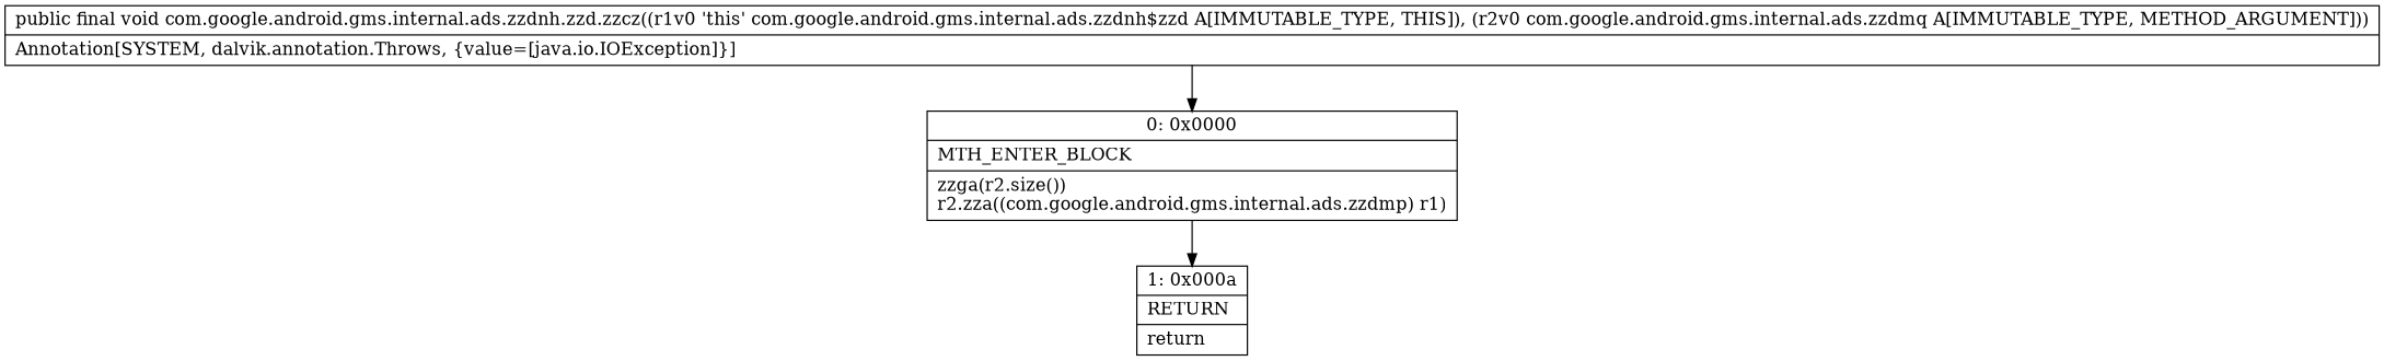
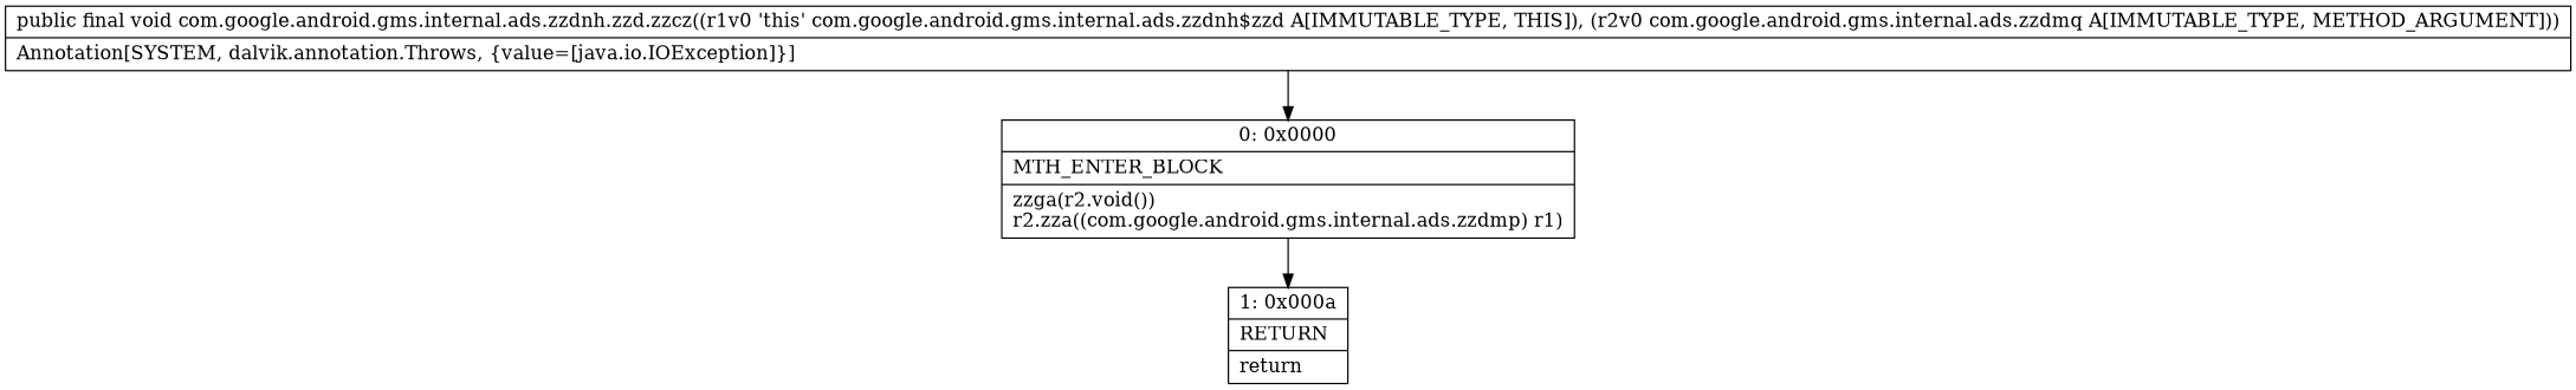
  digraph {
    node [shape=record]
-   n1 [label="{0\:\ 0x0000|MTH_ENTER_BLOCK\l|zzga(r2.size())\lr2.zza((com.google.android.gms.internal.ads.zzdmp) r1)\l}"]
+   n1 [label="{0\:\ 0x0000|MTH_ENTER_BLOCK\l|zzga(r2.void())\lr2.zza((com.google.android.gms.internal.ads.zzdmp) r1)\l}"]
    n2 [label="{1\:\ 0x000a|RETURN\l|return\l}"]
    n3 [label="{public final void com.google.android.gms.internal.ads.zzdnh.zzd.zzcz((r1v0 'this' com.google.android.gms.internal.ads.zzdnh$zzd A[IMMUTABLE_TYPE, THIS]), (r2v0 com.google.android.gms.internal.ads.zzdmq A[IMMUTABLE_TYPE, METHOD_ARGUMENT]))  | Annotation[SYSTEM, dalvik.annotation.Throws, \{value=[java.io.IOException]\}]\l}"]
    n1 -> n2
    n3 -> n1
  }
